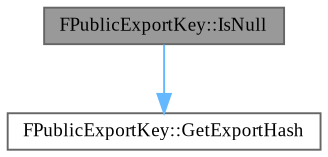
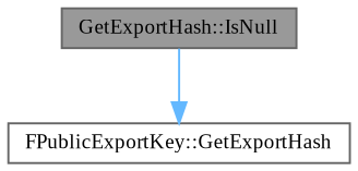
  digraph {
    rankdir=TB
    fontname="Liberation Serif"
    node [fontname="Liberation Serif" fontsize=10 shape=box style=filled]
-   n1 [color=gray40 fillcolor=grey60 fontcolor=black height=0.2 label="FPublicExportKey::IsNull" width=0.4]
+   n1 [color=gray40 fillcolor=grey60 fontcolor=black height=0.2 label="GetExportHash::IsNull" width=0.4]
    n2 [color=grey40 fillcolor=white height=0.2 label="FPublicExportKey::GetExportHash" width=0.4]
    n1 -> n2 [color=steelblue1 fontname="Liberation Serif" fontsize=10 labelfontname=Helvetica labelfontsize=10 style=solid]
  }
